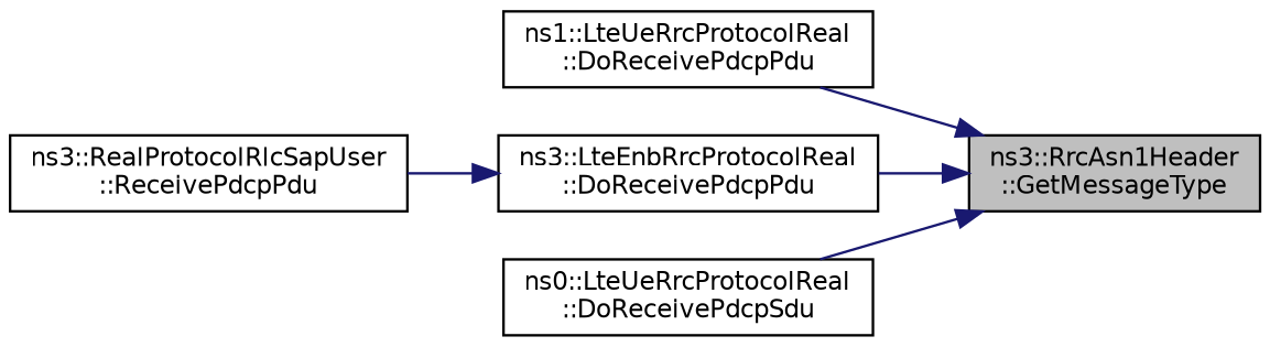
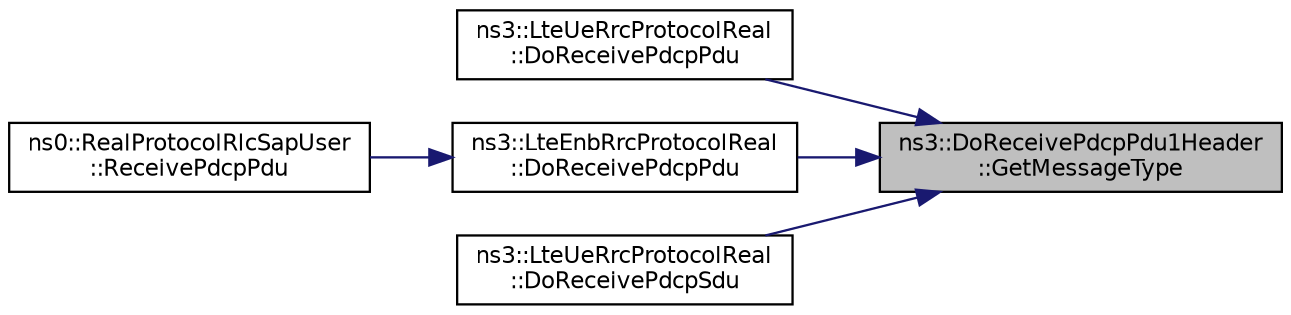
  digraph {
    rankdir=RL
    node [color=black fillcolor=white fontname=Helvetica fontsize=10 shape=record style=filled]
    edge [color=midnightblue dir=back fontname=Helvetica fontsize=10 labelfontname=Helvetica labelfontsize=10 style=solid]
-   n1 [fillcolor=grey75 fontcolor=black height=0.2 label="ns3::RrcAsn1Header\l::GetMessageType" width=0.4]
-   n2 [height=0.2 label="ns1::LteUeRrcProtocolReal\l::DoReceivePdcpPdu" width=0.4]
+   n1 [fillcolor=grey75 fontcolor=black height=0.2 label="ns3::DoReceivePdcpPdu1Header\l::GetMessageType" width=0.4]
+   n2 [height=0.2 label="ns3::LteUeRrcProtocolReal\l::DoReceivePdcpPdu" width=0.4]
    n3 [height=0.2 label="ns3::LteEnbRrcProtocolReal\l::DoReceivePdcpPdu" width=0.4]
-   n4 [height=0.2 label="ns0::LteUeRrcProtocolReal\l::DoReceivePdcpSdu" width=0.4]
-   n5 [height=0.2 label="ns3::RealProtocolRlcSapUser\l::ReceivePdcpPdu" width=0.4]
+   n4 [height=0.2 label="ns3::LteUeRrcProtocolReal\l::DoReceivePdcpSdu" width=0.4]
+   n5 [height=0.2 label="ns0::RealProtocolRlcSapUser\l::ReceivePdcpPdu" width=0.4]
    n1 -> n2
    n1 -> n3
    n1 -> n4
    n3 -> n5
  }
